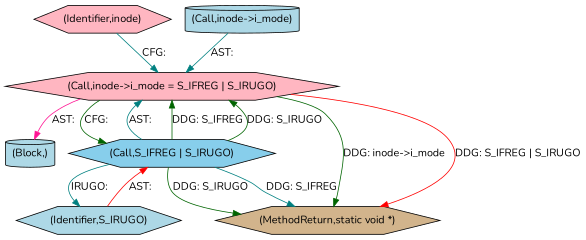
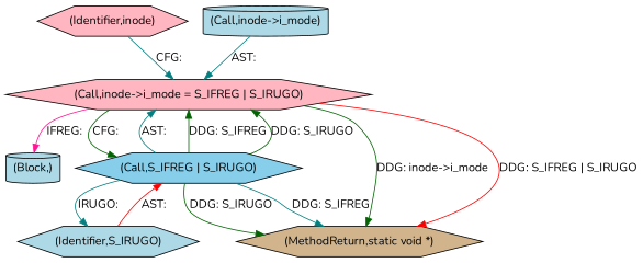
  digraph {
    fontname=Nunito
    node [fillcolor=lightblue fontname=Nunito shape=hexagon style=filled]
    edge [color=darkgreen fontname=Nunito]
    n1 [fillcolor=lightpink label="(Call,inode->i_mode = S_IFREG | S_IRUGO)"]
    n2 [fillcolor=skyblue label="(Call,S_IFREG | S_IRUGO)"]
    n3 [label="(Block,)" shape=cylinder]
    n4 [fillcolor=tan label="(MethodReturn,static void *)"]
    n5 [label="(Identifier,S_IRUGO)"]
    n6 [fillcolor=lightpink label="(Identifier,inode)"]
    n7 [label="(Call,inode->i_mode)" shape=cylinder]
    n1 -> n2 [label="CFG: "]
-   n1 -> n3 [color=deeppink label="AST: "]
+   n1 -> n3 [color=deeppink label="IFREG: "]
    n1 -> n4 [label="DDG: inode->i_mode"]
    n1 -> n4 [color=red label="DDG: S_IFREG | S_IRUGO"]
    n2 -> n1 [color=teal label="AST: "]
    n2 -> n1 [label="DDG: S_IFREG"]
    n2 -> n1 [label="DDG: S_IRUGO"]
    n2 -> n4 [label="DDG: S_IRUGO"]
    n2 -> n4 [color=teal label="DDG: S_IFREG"]
    n2 -> n5 [color=teal label="IRUGO: "]
    n5 -> n2 [color=red label="AST: "]
    n6 -> n1 [color=teal label="CFG: "]
    n7 -> n1 [color=teal label="AST: "]
  }
